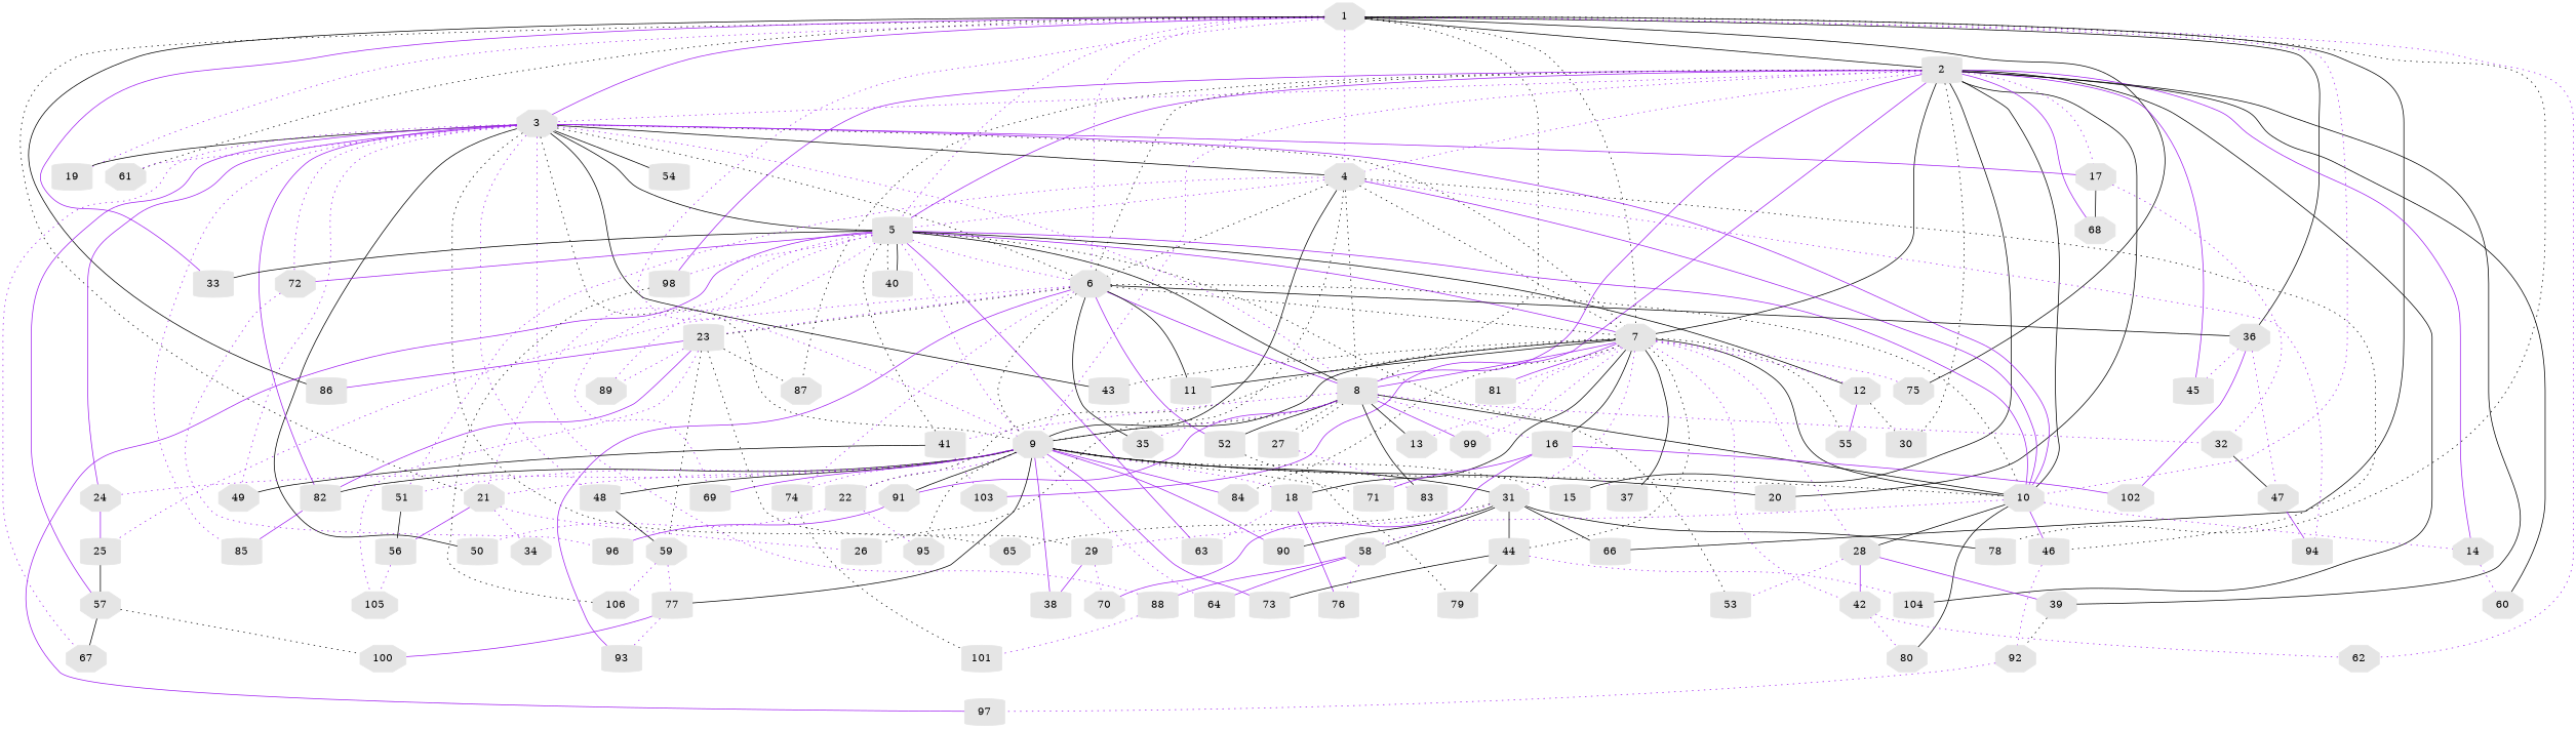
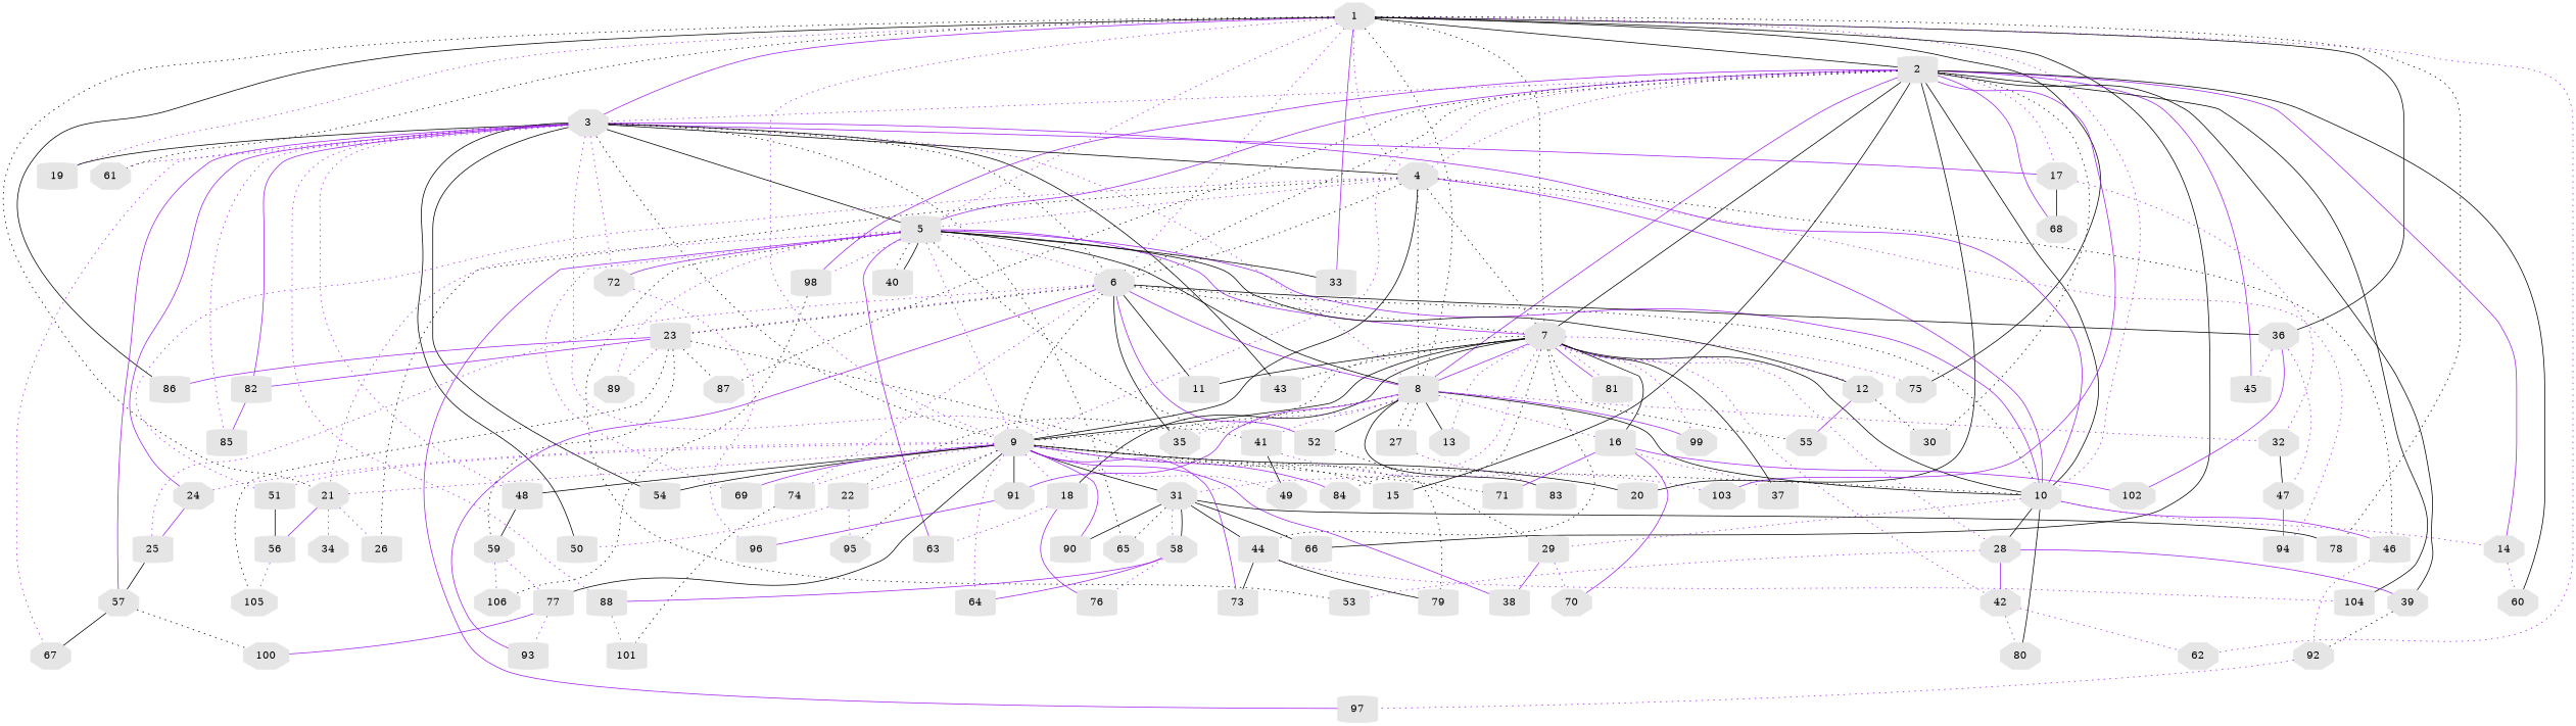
  graph {
    node [color=gray90 shape=cylinder style=filled]
    edge [color=purple style=dotted]
    1 [shape=octagon]
    2
    3 [shape=octagon]
    4 [shape=octagon]
    5
    6 [shape=octagon]
    7 [shape=octagon]
    8
    9 [shape=octagon]
    10 [shape=octagon]
    19
    21 [shape=octagon]
    33
    36 [shape=octagon]
    61 [shape=octagon]
    62 [shape=octagon]
    66
    75 [shape=octagon]
    78
    86
    14 [shape=octagon]
    15
    17 [shape=octagon]
    20
    30
    39 [shape=octagon]
    45
    60 [shape=octagon]
    68 [shape=octagon]
    87 [shape=octagon]
    98
    103 [shape=octagon]
    104
    24 [shape=octagon]
    43
    48
    49 [shape=octagon]
    50
    54
    57 [shape=octagon]
    65 [shape=octagon]
    67 [shape=octagon]
    72 [shape=octagon]
    82
    85
    88
    26
    46
    51
    94
    12 [shape=octagon]
    40
    41
    53
    63
    69
    89 [shape=octagon]
    97
    11
    23
    25
    35 [shape=octagon]
    52
    74
    93
    13 [shape=octagon]
    16
    18
    22
    28 [shape=octagon]
    31 [shape=octagon]
    37
    42 [shape=octagon]
    44
    55 [shape=octagon]
    81
    84 [shape=octagon]
    99 [shape=octagon]
    27
    32 [shape=octagon]
    83
    91 [shape=octagon]
    38
    64
    71
    73
    77
    90
    95 [shape=octagon]
    29
    80 [shape=octagon]
    34 [shape=octagon]
    56
    102 [shape=octagon]
    47 [shape=octagon]
    92 [shape=octagon]
    106 [shape=octagon]
    70 [shape=octagon]
    59 [shape=octagon]
    100 [shape=octagon]
    96
    101
    105 [shape=octagon]
    79
    76
    58 [shape=octagon]
    1 -- 2 [color=black style=solid]
    1 -- 3 [style=solid]
    1 -- 4
    1 -- 5
    1 -- 6
    1 -- 7 [color=black]
    1 -- 8 [color=black]
    1 -- 9
    1 -- 10
    1 -- 19
    1 -- 21 [color=black]
    1 -- 33 [style=solid]
    1 -- 36 [color=black style=solid]
    1 -- 61 [color=black]
    1 -- 62
    1 -- 66 [color=black style=solid]
    1 -- 75 [color=black style=solid]
    1 -- 78 [color=black]
    1 -- 86 [color=black style=solid]
    2 -- 3
    2 -- 4
    2 -- 5 [style=solid]
    2 -- 6 [color=black]
    2 -- 7 [color=black style=solid]
    2 -- 8 [style=solid]
    2 -- 9
    2 -- 10 [color=black style=solid]
    2 -- 14 [style=solid]
    2 -- 15 [color=black style=solid]
    2 -- 17
    2 -- 20 [color=black style=solid]
    2 -- 30 [color=black]
    2 -- 39 [color=black style=solid]
    2 -- 45 [style=solid]
    2 -- 60 [color=black style=solid]
    2 -- 68 [style=solid]
    2 -- 87 [color=black]
    2 -- 98 [style=solid]
    2 -- 103 [style=solid]
    2 -- 104 [color=black style=solid]
    3 -- 4 [color=black style=solid]
    3 -- 5 [color=black style=solid]
    3 -- 6 [color=black]
-   3 -- 7 [color=black]
    3 -- 8
    3 -- 9 [color=black]
    3 -- 10 [style=solid]
    3 -- 19 [color=black style=solid]
    3 -- 61
    3 -- 17 [style=solid]
    3 -- 24 [style=solid]
    3 -- 43 [color=black style=solid]
    3 -- 48
    3 -- 49
    3 -- 50 [color=black style=solid]
    3 -- 54 [color=black style=solid]
    3 -- 57 [style=solid]
    3 -- 65 [color=black]
    3 -- 67
    3 -- 72
    3 -- 82 [style=solid]
    3 -- 85
    3 -- 88
    4 -- 5
    4 -- 6 [color=black]
    4 -- 7 [color=black]
    4 -- 8 [color=black]
    4 -- 9 [color=black style=solid]
    4 -- 10 [style=solid]
    4 -- 26 [color=black]
    4 -- 46 [color=black]
    4 -- 51
    4 -- 94
    5 -- 6
    5 -- 7 [style=solid]
    5 -- 8 [color=black style=solid]
    5 -- 9
    5 -- 10 [style=solid]
    5 -- 21
    5 -- 33 [color=black style=solid]
    5 -- 98
    5 -- 72 [style=solid]
    5 -- 12 [color=black style=solid]
    5 -- 40 [color=black]
    5 -- 40 [color=black style=solid]
    5 -- 41 [color=black]
    5 -- 53 [color=black]
    5 -- 63 [style=solid]
    5 -- 69
    5 -- 89
    5 -- 97 [style=solid]
    6 -- 7 [color=black]
    6 -- 8 [style=solid]
    6 -- 9 [color=black]
    6 -- 10 [color=black]
    6 -- 36 [color=black style=solid]
    6 -- 11 [color=black style=solid]
    6 -- 23
    6 -- 23 [color=black]
    6 -- 25
    6 -- 35 [color=black style=solid]
    6 -- 52 [style=solid]
    6 -- 74
    6 -- 93 [style=solid]
    7 -- 8 [style=solid]
    7 -- 9 [color=black style=solid]
    7 -- 10 [color=black style=solid]
    7 -- 75
    7 -- 43 [color=black]
    7 -- 12
    7 -- 11 [color=black style=solid]
    7 -- 13
    7 -- 16 [color=black style=solid]
    7 -- 18 [color=black style=solid]
    7 -- 22 [color=black]
    7 -- 28
    7 -- 31
    7 -- 37 [color=black style=solid]
    7 -- 42
    7 -- 44 [color=black]
    7 -- 55 [color=black]
    7 -- 81 [style=solid]
    7 -- 81
    7 -- 84 [color=black]
    7 -- 99
    8 -- 9 [color=black]
    8 -- 10 [color=black style=solid]
    8 -- 41
    8 -- 35
    8 -- 52 [color=black style=solid]
    8 -- 13 [color=black style=solid]
    8 -- 16
    8 -- 99 [style=solid]
    8 -- 27 [color=black]
    8 -- 27 [color=black]
    8 -- 32
    8 -- 83 [color=black style=solid]
    8 -- 91 [style=solid]
    9 -- 10 [color=black]
    9 -- 21
    9 -- 15 [color=black]
    9 -- 20 [color=black style=solid]
    9 -- 24
    9 -- 48 [color=black style=solid]
-   9 -- 82 [color=black style=solid]
+   9 -- 54 [color=black style=solid]
    9 -- 51
    9 -- 69 [style=solid]
    9 -- 74
    9 -- 18
    9 -- 22
    9 -- 31 [color=black style=solid]
    9 -- 84 [style=solid]
    9 -- 91 [color=black style=solid]
    9 -- 38 [style=solid]
    9 -- 64
    9 -- 71 [color=black]
    9 -- 73 [style=solid]
    9 -- 77 [color=black style=solid]
    9 -- 90 [style=solid]
    9 -- 95 [color=black]
    10 -- 14
    10 -- 46 [style=solid]
    10 -- 28 [color=black style=solid]
    10 -- 29
    10 -- 80 [color=black style=solid]
    21 -- 26
    21 -- 34
    21 -- 56 [style=solid]
    36 -- 45
    36 -- 102 [style=solid]
    36 -- 47
    14 -- 60
    17 -- 68 [color=black style=solid]
    17 -- 32
    39 -- 92 [color=black]
    98 -- 106 [color=black]
    24 -- 25 [style=solid]
    48 -- 59 [color=black style=solid]
    57 -- 67 [color=black style=solid]
    57 -- 100 [color=black]
    72 -- 96
    82 -- 85 [style=solid]
    88 -- 101
    46 -- 92
    51 -- 56 [color=black style=solid]
    12 -- 30 [color=black]
    12 -- 55 [style=solid]
    41 -- 103
    41 -- 49 [color=black style=solid]
    23 -- 86 [style=solid]
    23 -- 87 [color=black]
    23 -- 82 [style=solid]
    23 -- 89
    23 -- 29 [color=black]
    23 -- 59 [color=black]
-   23 -- 105
+   23 -- 105 [color=black]
    25 -- 57 [color=black style=solid]
    52 -- 79 [color=black]
    74 -- 101 [color=black]
    16 -- 37
    16 -- 71 [style=solid]
    16 -- 102 [style=solid]
    16 -- 70 [style=solid]
    18 -- 63
    18 -- 76 [style=solid]
    22 -- 50
    22 -- 95
    28 -- 39 [style=solid]
    28 -- 53
    28 -- 42 [style=solid]
    31 -- 66 [color=black style=solid]
    31 -- 78 [color=black style=solid]
    31 -- 65 [color=black]
    31 -- 44 [color=black style=solid]
    31 -- 90 [color=black style=solid]
    31 -- 58
    31 -- 58 [color=black style=solid]
    42 -- 62
    42 -- 80
    44 -- 104
    44 -- 73 [color=black style=solid]
    44 -- 79 [color=black style=solid]
    27 -- 83
    32 -- 47 [color=black style=solid]
    91 -- 96 [style=solid]
    77 -- 93
    77 -- 100 [style=solid]
    29 -- 38 [style=solid]
    29 -- 70
    56 -- 105
    47 -- 94 [style=solid]
    92 -- 97
    59 -- 77
    59 -- 106
    58 -- 88 [style=solid]
    58 -- 64 [style=solid]
    58 -- 76
  }
